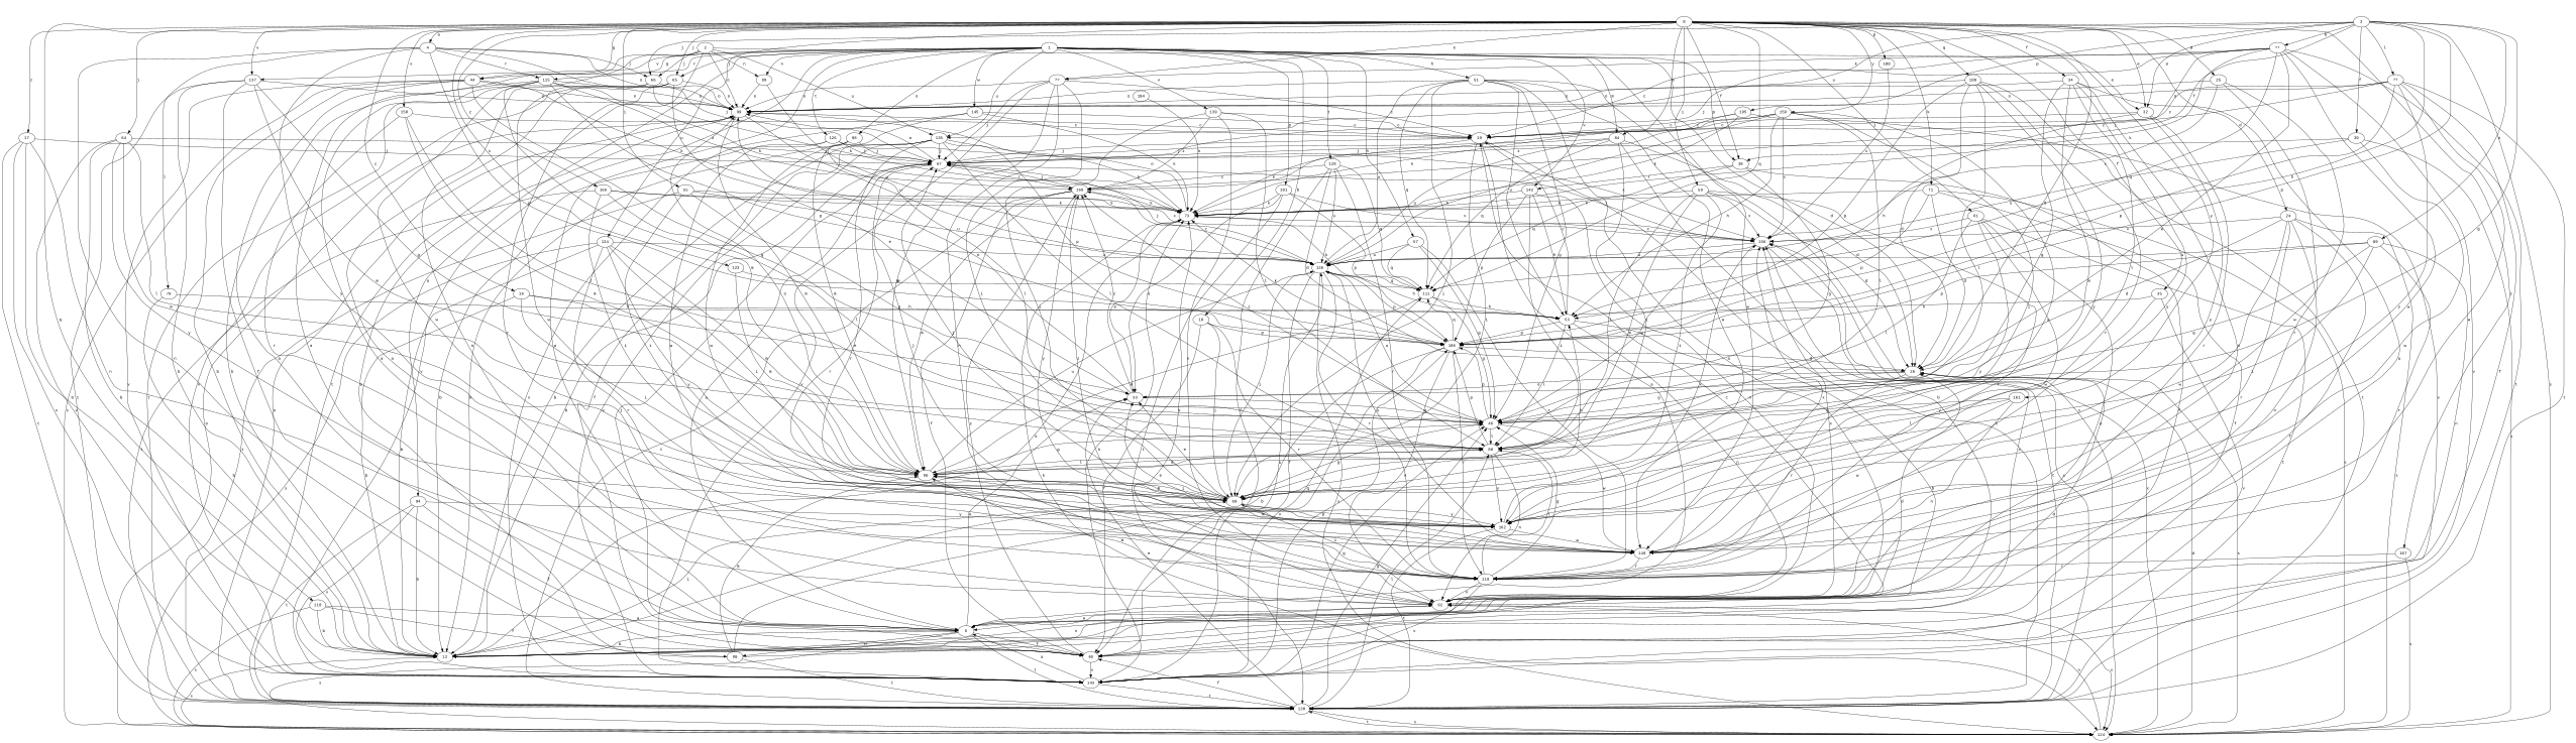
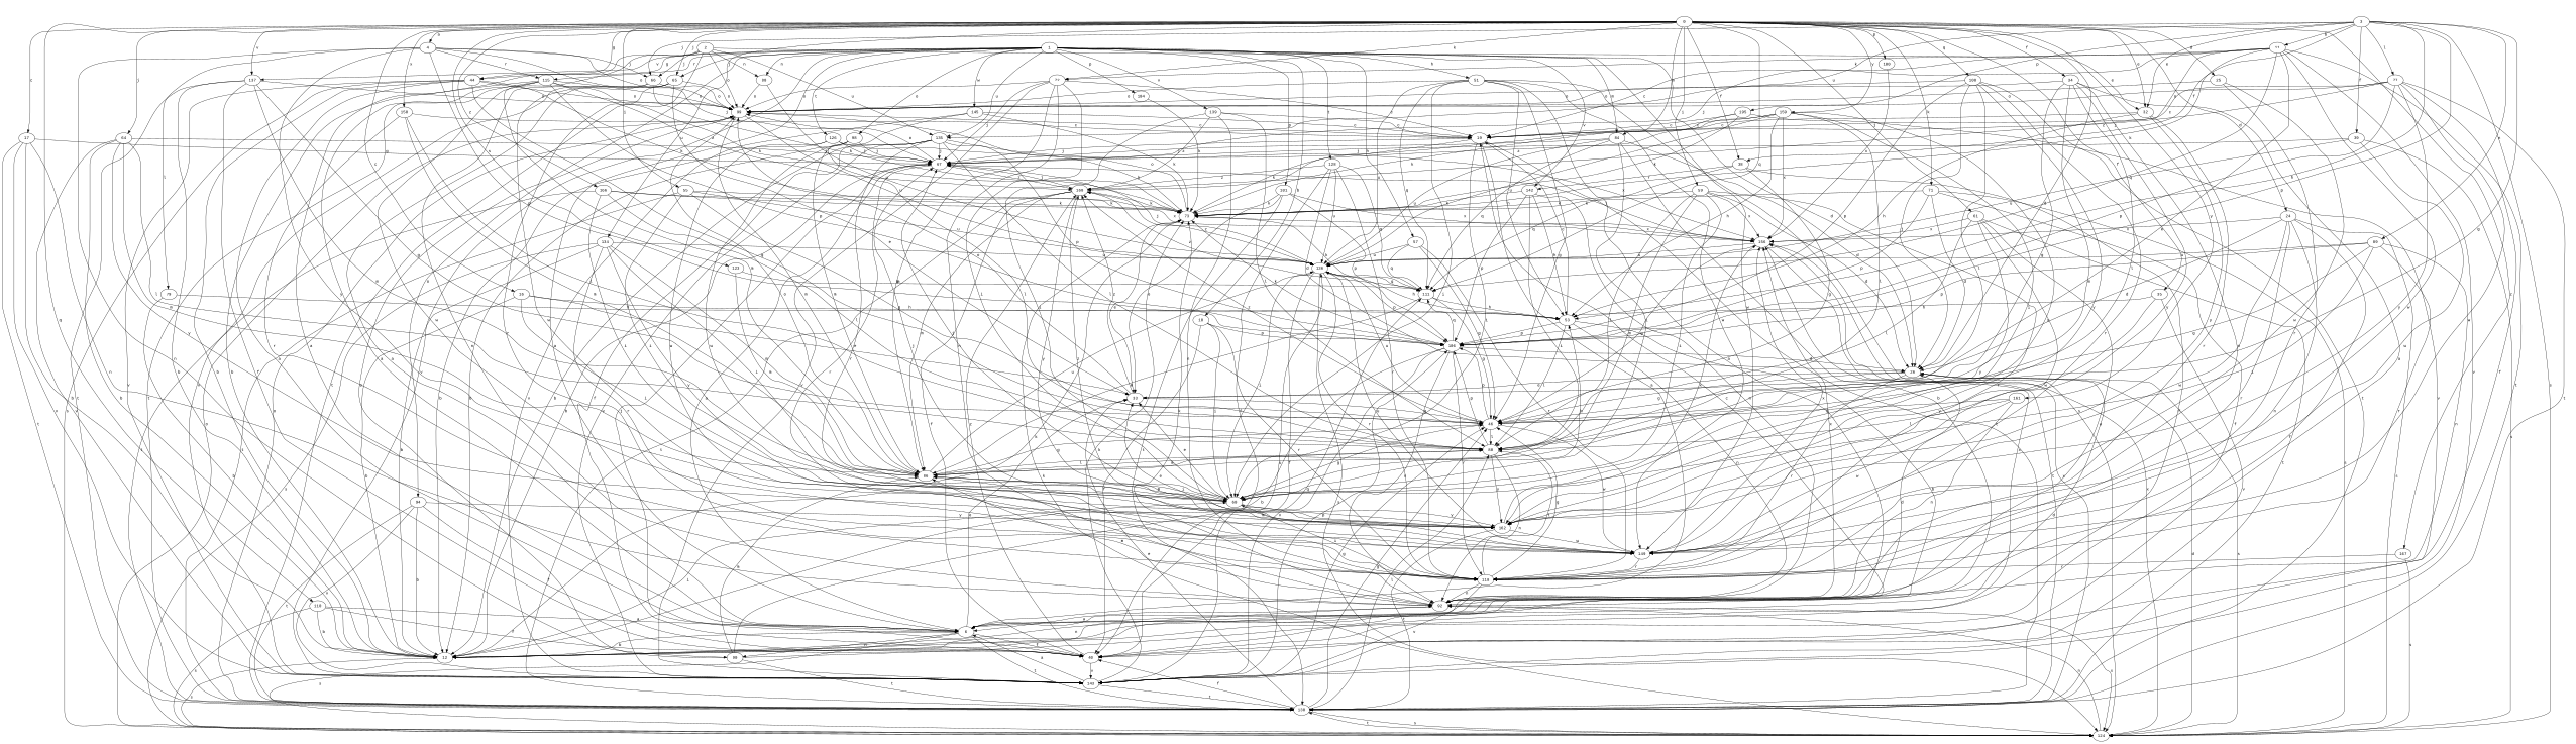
  strict digraph {
    fontname="Liberation Mono"
    node [fontname="Liberation Mono"]
    edge [fontname="Liberation Mono"]
    0
    4
    16
    17
    24
    25
    26
    32
    34
    35
    38
    44
    55
    59
    61
    64
    65
    71
    72
    84
    100
    108
    110
    111
    123
    134
    137
    150
    159
    161
    166
    167
    115
    66
    99
    106
    67
    79
    90
    162
    53
    12
    33
    60
    143
    130
    92
    156
    149
    124
    40
    118
    46
    19
    6
    86
    80
    142
    73
    136
    168
    1
    10
    n64 [label=57]
    51
    88
    94
    98
    101
    104
    126
    128
    135
    139
    145
    2
    3
    11
    39
    77
    89
    n82 [label=195]
    0 -> 4 [label=a]
    0 -> 16 [label=c]
    0 -> 17 [label=c]
    0 -> 24 [label=d]
    0 -> 25 [label=d]
    0 -> 26 [label=d]
    0 -> 32 [label=e]
    0 -> 34 [label=f]
    0 -> 35 [label=f]
    0 -> 38 [label=f]
    0 -> 44 [label=g]
    0 -> 55 [label=i]
    0 -> 59 [label=i]
    0 -> 61 [label=j]
    0 -> 64 [label=j]
    0 -> 65 [label=j]
    0 -> 71 [label=k]
    0 -> 72 [label=k]
    0 -> 84 [label=m]
    0 -> 100 [label=p]
    0 -> 108 [label=q]
    0 -> 110 [label=q]
    0 -> 111 [label=q]
    0 -> 123 [label=s]
    0 -> 134 [label=u]
    0 -> 137 [label=v]
    0 -> 150 [label=x]
    0 -> 159 [label=y]
    0 -> 161 [label=y]
    0 -> 166 [label=z]
    0 -> 167 [label=z]
    4 -> 115 [label=r]
    4 -> 66 [label=j]
    4 -> 99 [label=o]
    4 -> 106 [label=p]
    4 -> 67 [label=j]
    4 -> 79 [label=l]
    4 -> 90 [label=n]
    4 -> 162 [label=y]
    16 -> 53 [label=h]
    16 -> 12 [label=b]
    16 -> 33 [label=e]
    16 -> 60 [label=i]
-   17 -> 67 [label=j]
+   17 -> 67 [label=g]
    17 -> 12 [label=b]
    17 -> 143 [label=v]
    17 -> 130 [label=t]
    17 -> 92 [label=n]
    24 -> 26 [label=d]
    24 -> 92 [label=n]
    24 -> 156 [label=x]
    24 -> 149 [label=w]
    24 -> 124 [label=s]
    24 -> 40 [label=f]
    24 -> 118 [label=r]
    25 -> 99 [label=o]
-   25 -> 156 [label=x]
    25 -> 149 [label=w]
    25 -> 118 [label=r]
    26 -> 33 [label=e]
    26 -> 124 [label=s]
    26 -> 118 [label=r]
    26 -> 46 [label=g]
    32 -> 162 [label=y]
    32 -> 53 [label=h]
    32 -> 118 [label=r]
    32 -> 19 [label=c]
    34 -> 99 [label=o]
    34 -> 162 [label=y]
    34 -> 92 [label=n]
    34 -> 46 [label=g]
    34 -> 6 [label=a]
    34 -> 86 [label=m]
    34 -> 80 [label=l]
    35 -> 162 [label=y]
    35 -> 53 [label=h]
    35 -> 143 [label=v]
    38 -> 111 [label=q]
    38 -> 40 [label=f]
    38 -> 46 [label=g]
    38 -> 142 [label=r]
    44 -> 99 [label=o]
    44 -> 12 [label=b]
    44 -> 143 [label=v]
    44 -> 124 [label=s]
    44 -> 46 [label=g]
    44 -> 6 [label=a]
    44 -> 73 [label=k]
    55 -> 60 [label=i]
    55 -> 130 [label=t]
    55 -> 46 [label=g]
    55 -> 73 [label=k]
    55 -> 136 [label=u]
    59 -> 26 [label=d]
    59 -> 60 [label=i]
    59 -> 156 [label=x]
    59 -> 118 [label=r]
    59 -> 86 [label=m]
    59 -> 80 [label=l]
    59 -> 73 [label=k]
    61 -> 162 [label=y]
    61 -> 130 [label=t]
    61 -> 156 [label=x]
    61 -> 149 [label=w]
    61 -> 6 [label=a]
    61 -> 80 [label=l]
    64 -> 67 [label=j]
    64 -> 162 [label=y]
    64 -> 12 [label=b]
    64 -> 143 [label=v]
    64 -> 86 [label=m]
    64 -> 80 [label=l]
    65 -> 99 [label=o]
    65 -> 33 [label=e]
    65 -> 143 [label=v]
    65 -> 118 [label=r]
    65 -> 6 [label=a]
    71 -> 26 [label=d]
    71 -> 106 [label=p]
    71 -> 124 [label=s]
    71 -> 40 [label=f]
    71 -> 73 [label=k]
    72 -> 99 [label=o]
    72 -> 67 [label=j]
    72 -> 60 [label=i]
    72 -> 143 [label=v]
    72 -> 92 [label=n]
    72 -> 19 [label=c]
    72 -> 86 [label=m]
    84 -> 26 [label=d]
    84 -> 111 [label=q]
    84 -> 67 [label=j]
    84 -> 12 [label=b]
    84 -> 60 [label=i]
    84 -> 136 [label=u]
    100 -> 156 [label=x]
-   108 -> 26 [label=d]
+   108 -> 26 [label=j]
    108 -> 99 [label=o]
    108 -> 106 [label=p]
    108 -> 162 [label=y]
    108 -> 130 [label=t]
    108 -> 118 [label=r]
    108 -> 80 [label=l]
    110 -> 12 [label=b]
    110 -> 124 [label=s]
    110 -> 40 [label=f]
    110 -> 6 [label=a]
    111 -> 53 [label=h]
    111 -> 46 [label=g]
    111 -> 86 [label=m]
    111 -> 73 [label=k]
+   111 -> 168 [label=z]
    123 -> 111 [label=q]
    123 -> 86 [label=m]
    134 -> 162 [label=y]
    134 -> 12 [label=b]
    134 -> 60 [label=i]
    134 -> 124 [label=s]
    134 -> 118 [label=r]
    134 -> 86 [label=m]
    134 -> 136 [label=u]
    137 -> 99 [label=o]
    137 -> 12 [label=b]
    137 -> 130 [label=t]
    137 -> 40 [label=f]
    137 -> 46 [label=g]
    137 -> 86 [label=m]
    150 -> 118 [label=r]
    150 -> 19 [label=c]
    150 -> 86 [label=m]
    150 -> 80 [label=l]
    159 -> 162 [label=y]
    159 -> 53 [label=h]
    159 -> 60 [label=i]
    159 -> 156 [label=x]
    159 -> 19 [label=c]
    159 -> 80 [label=l]
    159 -> 73 [label=k]
    159 -> 136 [label=u]
    161 -> 92 [label=n]
    161 -> 149 [label=w]
    161 -> 46 [label=g]
    161 -> 80 [label=l]
    166 -> 60 [label=i]
    166 -> 130 [label=t]
    166 -> 156 [label=x]
    166 -> 80 [label=l]
    166 -> 73 [label=k]
    167 -> 124 [label=s]
    167 -> 118 [label=r]
    115 -> 99 [label=o]
    115 -> 106 [label=p]
    115 -> 12 [label=b]
    115 -> 130 [label=t]
    115 -> 149 [label=w]
    115 -> 6 [label=a]
    115 -> 73 [label=k]
    115 -> 168 [label=z]
    66 -> 99 [label=o]
    66 -> 92 [label=n]
    66 -> 149 [label=w]
    66 -> 73 [label=k]
    99 -> 19 [label=c]
    99 -> 86 [label=m]
    99 -> 136 [label=u]
    106 -> 26 [label=d]
    106 -> 111 [label=q]
    106 -> 12 [label=b]
    106 -> 143 [label=v]
    106 -> 92 [label=n]
    106 -> 118 [label=r]
    106 -> 73 [label=k]
    67 -> 99 [label=o]
    67 -> 12 [label=b]
    67 -> 118 [label=r]
    67 -> 6 [label=a]
    67 -> 168 [label=z]
    79 -> 53 [label=h]
    79 -> 12 [label=b]
    90 -> 99 [label=o]
    90 -> 130 [label=t]
    90 -> 156 [label=x]
    90 -> 86 [label=m]
    90 -> 136 [label=u]
    162 -> 67 [label=j]
    162 -> 130 [label=t]
    162 -> 156 [label=x]
    162 -> 149 [label=w]
    162 -> 168 [label=z]
    53 -> 106 [label=p]
    53 -> 12 [label=b]
    53 -> 92 [label=n]
    53 -> 19 [label=c]
    53 -> 80 [label=l]
    12 -> 26 [label=d]
    12 -> 60 [label=i]
    12 -> 92 [label=n]
    12 -> 124 [label=s]
    12 -> 19 [label=c]
    12 -> 73 [label=k]
    33 -> 99 [label=o]
    33 -> 46 [label=g]
    33 -> 168 [label=z]
    60 -> 67 [label=j]
    60 -> 162 [label=y]
    60 -> 53 [label=h]
    60 -> 33 [label=e]
    60 -> 46 [label=g]
    60 -> 86 [label=m]
    143 -> 111 [label=q]
    143 -> 106 [label=p]
    143 -> 130 [label=t]
    143 -> 46 [label=g]
    143 -> 6 [label=a]
    143 -> 73 [label=k]
    130 -> 99 [label=o]
    130 -> 33 [label=e]
    130 -> 156 [label=x]
    130 -> 124 [label=s]
    130 -> 40 [label=f]
    130 -> 46 [label=g]
    130 -> 80 [label=l]
    92 -> 156 [label=x]
    92 -> 124 [label=s]
    92 -> 6 [label=a]
    92 -> 86 [label=m]
    92 -> 73 [label=k]
    156 -> 67 [label=j]
    156 -> 130 [label=t]
    156 -> 46 [label=g]
    156 -> 136 [label=u]
    149 -> 33 [label=e]
    149 -> 156 [label=x]
    149 -> 118 [label=r]
    149 -> 86 [label=m]
    149 -> 136 [label=u]
    124 -> 26 [label=d]
    124 -> 99 [label=o]
    124 -> 130 [label=t]
    124 -> 92 [label=n]
    124 -> 156 [label=x]
    124 -> 73 [label=k]
    40 -> 67 [label=j]
    40 -> 143 [label=v]
    40 -> 168 [label=z]
    118 -> 60 [label=i]
    118 -> 143 [label=v]
    118 -> 92 [label=n]
    118 -> 46 [label=g]
    118 -> 80 [label=l]
    46 -> 106 [label=p]
    46 -> 149 [label=w]
    46 -> 80 [label=l]
    46 -> 136 [label=u]
    46 -> 168 [label=z]
    19 -> 67 [label=j]
    19 -> 60 [label=i]
    19 -> 130 [label=t]
    19 -> 6 [label=a]
    19 -> 73 [label=k]
    6 -> 26 [label=d]
    6 -> 90 [label=n]
    6 -> 12 [label=b]
    6 -> 33 [label=e]
    6 -> 130 [label=t]
    6 -> 124 [label=s]
    6 -> 40 [label=f]
    86 -> 99 [label=o]
    86 -> 60 [label=i]
    86 -> 46 [label=g]
    86 -> 80 [label=l]
    86 -> 136 [label=u]
    80 -> 106 [label=p]
    80 -> 162 [label=y]
    80 -> 92 [label=n]
    80 -> 86 [label=m]
    142 -> 106 [label=p]
    142 -> 53 [label=h]
    142 -> 60 [label=i]
    142 -> 92 [label=n]
    142 -> 73 [label=k]
    73 -> 99 [label=o]
    73 -> 33 [label=e]
    73 -> 156 [label=x]
    136 -> 111 [label=q]
    136 -> 106 [label=p]
    136 -> 67 [label=j]
    136 -> 53 [label=h]
    136 -> 60 [label=i]
    136 -> 124 [label=s]
    136 -> 40 [label=f]
    136 -> 118 [label=r]
    136 -> 168 [label=z]
    168 -> 67 [label=j]
    168 -> 162 [label=y]
    168 -> 130 [label=t]
    168 -> 40 [label=f]
    168 -> 86 [label=m]
    168 -> 73 [label=k]
    1 -> 26 [label=d]
    1 -> 44 [label=g]
    1 -> 65 [label=j]
    1 -> 84 [label=m]
    1 -> 137 [label=v]
    1 -> 115 [label=r]
    1 -> 143 [label=v]
    1 -> 149 [label=w]
    1 -> 6 [label=a]
    1 -> 142 [label=v]
    1 -> 10 [label=b]
    1 -> n64 [label=h]
    1 -> 51 [label=h]
    1 -> 88 [label=n]
    1 -> 94 [label=o]
    1 -> 98 [label=o]
    1 -> 101 [label=p]
-   1 -> 38 [label=p]
+   1 -> 104 [label=p]
    1 -> 126 [label=t]
    1 -> 128 [label=t]
    1 -> 135 [label=u]
    1 -> 139 [label=v]
    1 -> 145 [label=w]
    10 -> 106 [label=p]
    10 -> 60 [label=i]
    10 -> 40 [label=f]
    10 -> 118 [label=r]
    n64 -> 111 [label=q]
    n64 -> 118 [label=r]
    n64 -> 46 [label=g]
    n64 -> 136 [label=u]
    51 -> 111 [label=q]
    51 -> 99 [label=o]
    51 -> 53 [label=h]
    51 -> 60 [label=i]
    51 -> 149 [label=w]
    51 -> 124 [label=s]
    51 -> 46 [label=g]
    51 -> 6 [label=a]
    51 -> 136 [label=u]
    88 -> 99 [label=o]
    88 -> 136 [label=u]
    94 -> 162 [label=y]
    94 -> 12 [label=b]
    94 -> 143 [label=v]
    94 -> 130 [label=t]
    94 -> 40 [label=f]
    98 -> 67 [label=j]
    98 -> 12 [label=b]
    98 -> 149 [label=w]
    98 -> 80 [label=l]
    101 -> 106 [label=p]
    101 -> 33 [label=e]
    101 -> 130 [label=t]
    101 -> 156 [label=x]
    101 -> 73 [label=k]
    104 -> 73 [label=k]
    126 -> 67 [label=j]
    126 -> 12 [label=b]
    126 -> 149 [label=w]
    126 -> 73 [label=k]
    128 -> 26 [label=d]
    128 -> 111 [label=q]
    128 -> 40 [label=f]
    128 -> 118 [label=r]
    128 -> 136 [label=u]
    128 -> 168 [label=z]
    135 -> 106 [label=p]
    135 -> 67 [label=j]
    135 -> 12 [label=b]
    135 -> 143 [label=v]
    135 -> 156 [label=x]
    135 -> 40 [label=f]
    135 -> 118 [label=r]
    135 -> 80 [label=l]
    139 -> 60 [label=i]
    139 -> 92 [label=n]
    139 -> 19 [label=c]
    139 -> 80 [label=l]
    139 -> 168 [label=z]
    145 -> 143 [label=v]
    145 -> 19 [label=c]
    145 -> 86 [label=m]
    145 -> 73 [label=k]
    2 -> 32 [label=e]
    2 -> 66 [label=j]
    2 -> 99 [label=o]
    2 -> 130 [label=t]
    2 -> 6 [label=a]
    2 -> 86 [label=m]
    2 -> 88 [label=n]
    2 -> 135 [label=u]
    3 -> 32 [label=e]
    3 -> 38 [label=f]
    3 -> 66 [label=j]
    3 -> 106 [label=p]
    3 -> 53 [label=h]
    3 -> 124 [label=s]
    3 -> 46 [label=g]
    3 -> 135 [label=u]
    3 -> 11 [label=b]
    3 -> 39 [label=f]
    3 -> 77 [label=l]
    3 -> 89 [label=n]
    3 -> n82 [label=p]
    11 -> 72 [label=k]
    11 -> 111 [label=q]
    11 -> 67 [label=j]
    11 -> 33 [label=e]
    11 -> 143 [label=v]
    11 -> 130 [label=t]
    11 -> 149 [label=w]
    11 -> 19 [label=c]
    11 -> 73 [label=k]
    11 -> 168 [label=z]
    39 -> 67 [label=j]
    39 -> 149 [label=w]
    39 -> 124 [label=s]
    39 -> 136 [label=u]
    77 -> 99 [label=o]
    77 -> 106 [label=p]
    77 -> 67 [label=j]
    77 -> 162 [label=y]
    77 -> 130 [label=t]
    77 -> 149 [label=w]
    77 -> 40 [label=f]
    77 -> 19 [label=c]
    89 -> 106 [label=p]
    89 -> 60 [label=i]
    89 -> 92 [label=n]
    89 -> 118 [label=r]
    89 -> 46 [label=g]
    89 -> 136 [label=u]
    n82 -> 143 [label=v]
    n82 -> 19 [label=c]
    n82 -> 73 [label=k]
    n82 -> 168 [label=z]
  }
